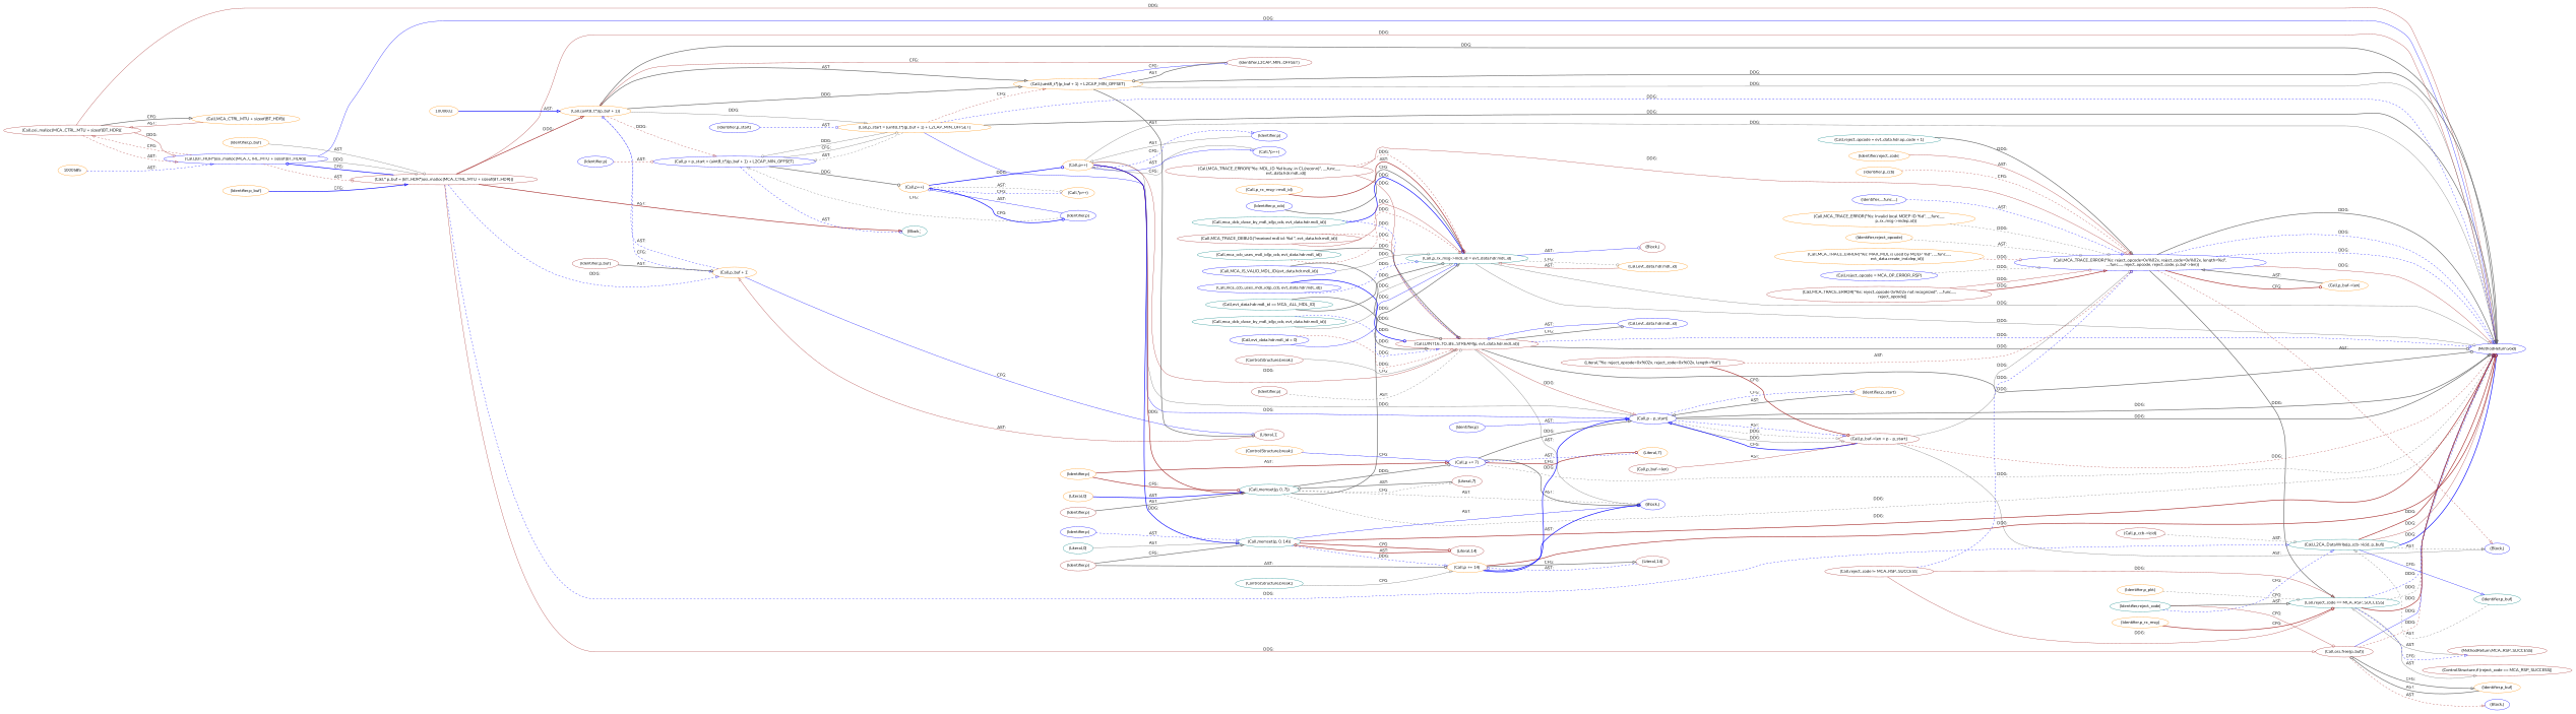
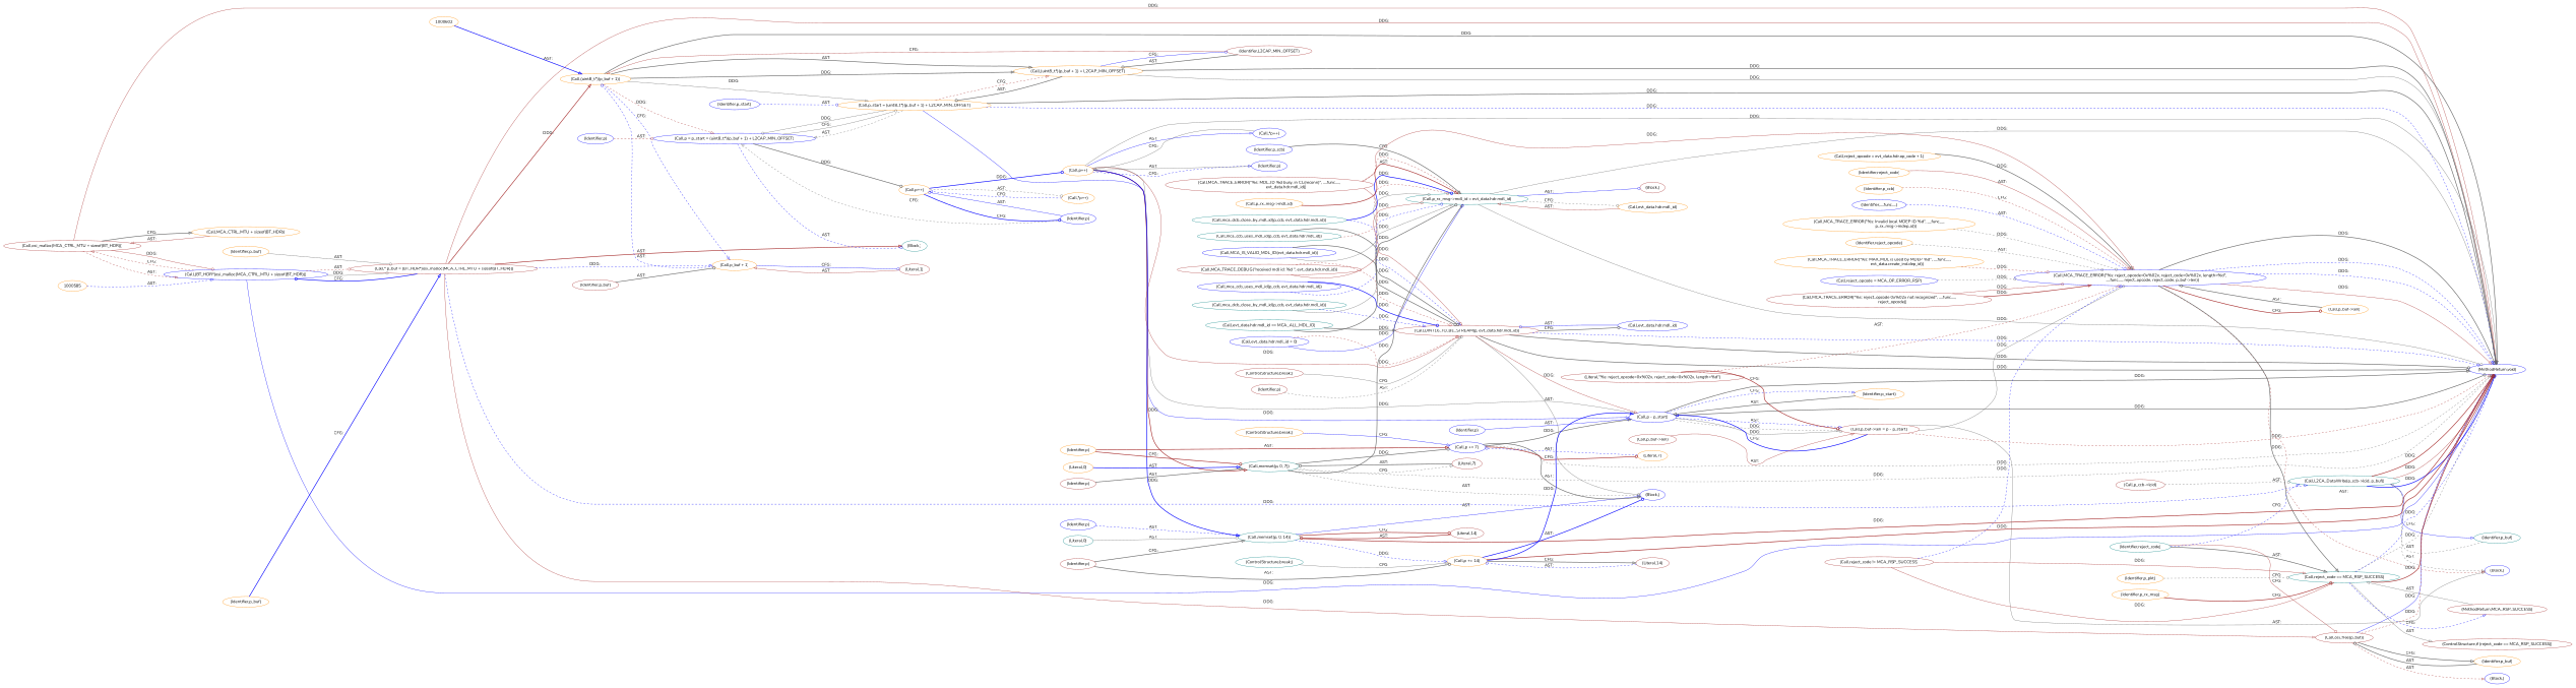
  digraph {
    fontname=Nunito
    rankdir=LR
    node [color=darkorange fontname=Nunito]
    edge [arrowhead=onormal color=gray40 fontname=Nunito style=bold]
    n1 [color=brown label="(Call,osi_malloc(MCA_CTRL_MTU + sizeof(BT_HDR)))"]
    n2 [color=blue label="(Call,(BT_HDR*)osi_malloc(MCA_CTRL_MTU + sizeof(BT_HDR)))"]
    n3 [label="(Call,MCA_CTRL_MTU + sizeof(BT_HDR))"]
    n4 [color=blue label="(MethodReturn,void)"]
    n5 [color=brown label="(Call,* p_buf = (BT_HDR*)osi_malloc(MCA_CTRL_MTU + sizeof(BT_HDR)))"]
    n6 [label="(Call,(uint8_t*)(p_buf + 1))"]
    n7 [label="(Call,p_buf + 1)"]
    n8 [color=teal label="(Call,L2CA_DataWrite(p_ccb->lcid, p_buf))"]
    n9 [color=brown label="(Call,osi_free(p_buf))"]
    n10 [color=teal label="(Block,)"]
    n11 [color=blue label="(Call,p = p_start = (uint8_t*)(p_buf + 1) + L2CAP_MIN_OFFSET)"]
    n12 [label="(Call,p_start = (uint8_t*)(p_buf + 1) + L2CAP_MIN_OFFSET)"]
    n13 [label="(Call,(uint8_t*)(p_buf + 1) + L2CAP_MIN_OFFSET)"]
    n14 [color=brown label="(Literal,1)"]
    n15 [color=blue label="(Block,)"]
    n16 [color=teal label="(Identifier,p_buf)"]
    n17 [color=blue label="(Block,)"]
    n18 [label="(Identifier,p_buf)"]
    n19 [label="(Call,p++)"]
    n20 [color=blue label="(Call,p - p_start)"]
    n21 [color=brown label="(Identifier,L2CAP_MIN_OFFSET)"]
    n22 [label="(Call,p++)"]
    n23 [label="(Call,*p++)"]
    n24 [color=blue label="(Identifier,p)"]
    n25 [color=brown label="(Call,UINT16_TO_BE_STREAM(p, evt_data.hdr.mdl_id))"]
    n26 [color=teal label="(Call,memset(p, 0, 7))"]
    n27 [color=teal label="(Call,memset(p, 0, 14))"]
    n28 [color=blue label="(Call,*p++)"]
    n29 [color=blue label="(Identifier,p)"]
    n30 [color=blue label="(Call,evt_data.hdr.mdl_id)"]
    n31 [color=blue label="(Block,)"]
    n32 [color=brown label="(Call,p_buf->len = p - p_start)"]
    n33 [label="(Identifier,p_start)"]
    n34 [color=teal label="(Call,p_rx_msg->mdl_id = evt_data.hdr.mdl_id)"]
    n35 [color=blue label="(Call,p += 7)"]
    n36 [color=brown label="(Literal,7)"]
    n37 [label="(Call,p += 14)"]
    n38 [color=brown label="(Literal,14)"]
    n39 [color=brown label="(Block,)"]
    n40 [label="(Call,evt_data.hdr.mdl_id)"]
    n41 [color=blue label="(Call,MCA_TRACE_ERROR(\"%s: reject_opcode=0x%02x, reject_code=0x%02x, length=%d\",\n                      __func__, reject_opcode, reject_code, p_buf->len))"]
    n42 [color=teal label="(Call,reject_code == MCA_RSP_SUCCESS)"]
    n43 [label="(Call,p_buf->len)"]
    n44 [color=brown label="(ControlStructure,if (reject_code == MCA_RSP_SUCCESS))"]
    n45 [color=brown label="(MethodReturn,MCA_RSP_SUCCESS)"]
    n46 [label="(Literal,7)"]
    n47 [color=brown label="(Literal,14)"]
    n48 [color=teal label="(Literal,0)"]
    n49 [color=teal label="(Identifier,reject_code)"]
    n50 [color=blue label="(Identifier,p)"]
    n51 [label="(Literal,0)"]
    n52 [color=brown label="(Call,MCA_TRACE_ERROR(\"%s: MDL_ID %d busy, in CL(reconn)\", __func__,\n                              evt_data.hdr.mdl_id))"]
    n53 [label="(ControlStructure,break;)"]
    n54 [color=brown label="(ControlStructure,break;)"]
    n55 [color=brown label="(Call,p_buf->len)"]
-   n56 [color=teal label="(Call,reject_opcode = evt_data.hdr.op_code + 1)"]
+   n56 [label="(Call,reject_opcode = evt_data.hdr.op_code + 1)"]
    n57 [label="(Identifier,reject_code)"]
    n58 [color=blue label="(Identifier,p_ccb)"]
    n59 [label="(Identifier,p_ccb)"]
    n60 [label="(Identifier,p)"]
    n61 [color=blue label="(Identifier,__func__)"]
    n62 [color=teal label="(Call,mca_dcb_close_by_mdl_id(p_ccb, evt_data.hdr.mdl_id))"]
    n63 [label="(Call,MCA_TRACE_ERROR(\"%s: Invalid local MDEP ID %d\", __func__,\n                              p_rx_msg->mdep_id))"]
    n64 [color=blue label="(Identifier,p)"]
    n65 [color=teal label="(Call,mca_ccb_uses_mdl_id(p_ccb, evt_data.hdr.mdl_id))"]
    n66 [color=blue label="(Call,mca_ccb_uses_mdl_id(p_ccb, evt_data.hdr.mdl_id))"]
    n67 [color=teal label="(ControlStructure,break;)"]
    n68 [color=brown label="(Identifier,p)"]
    n69 [color=blue label="(Call,evt_data.hdr.mdl_id = 0)"]
    n70 [color=blue label="(Identifier,p)"]
    n71 [label="(Identifier,reject_opcode)"]
    n72 [label="(Call,MCA_TRACE_ERROR(\"%s: MAX_MDL is used by MDEP %d\", __func__,\n                                evt_data.create_ind.dep_id))"]
    n73 [label="(Identifier,p_pkt)"]
    n74 [label="(Call,p_rx_msg->mdl_id)"]
    n75 [label="(Identifier,p_rx_msg)"]
    n76 [color=blue label="(Call,reject_opcode = MCA_OP_ERROR_RSP)"]
    n77 [label="(Identifier,p_buf)"]
    n78 [label="(Identifier,p_buf)"]
    n79 [color=brown label="(Identifier,p_buf)"]
    n80 [color=blue label="(Call,MCA_IS_VALID_MDL_ID(evt_data.hdr.mdl_id))"]
    n81 [color=brown label="(Call,MCA_TRACE_ERROR(\"%s: reject_opcode 0x%02x not recognized\", __func__,\n                        reject_opcode))"]
    n82 [color=brown label="(Identifier,p)"]
    n83 [color=blue label="(Identifier,p_start)"]
    n84 [color=teal label="(Call,mca_dcb_close_by_mdl_id(p_ccb, evt_data.hdr.mdl_id))"]
    n85 [color=brown label="(Call,MCA_TRACE_DEBUG(\"received mdl id: %d \", evt_data.hdr.mdl_id))"]
    n86 [color=brown label="(Identifier,p)"]
    n87 [color=brown label="(Call,p_ccb->lcid)"]
    n88 [color=brown label="(Literal,\"%s: reject_opcode=0x%02x, reject_code=0x%02x, length=%d\")"]
    n89 [color=brown label="(Call,reject_code != MCA_RSP_SUCCESS)"]
    n90 [color=teal label="(Call,evt_data.hdr.mdl_id == MCA_ALL_MDL_ID)"]
    1000585
    1000602
    n1 -> n2 [color=brown label="AST: " style=dashed]
    n1 -> n2 [arrowhead=odot color=brown label="DDG: " style=solid]
    n1 -> n3 [label="CFG: "]
    n1 -> n4 [color=brown label="DDG: " style=solid]
    n2 -> n1 [color=brown label="CFG: " style=dashed]
    n2 -> n4 [color=blue label="DDG: " style=solid]
    n2 -> n5 [arrowhead=odot color=brown label="AST: " style=dashed]
    n2 -> n5 [arrowhead=odot label="DDG: " style=solid]
    n3 -> n1 [color=brown label="AST: " style=solid]
    n5 -> n2 [arrowhead=odot color=blue label="CFG: "]
    n5 -> n4 [color=brown label="DDG: " style=solid]
    n5 -> n6 [color=brown label="DDG: "]
    n5 -> n7 [color=blue label="DDG: " style=dashed]
    n5 -> n8 [color=blue label="DDG: " style=dashed]
    n5 -> n9 [color=brown label="DDG: " style=solid]
    n5 -> n10 [color=brown label="AST: "]
    n6 -> n4 [label="DDG: "]
    n6 -> n7 [color=blue label="CFG: " style=dashed]
    n6 -> n11 [color=brown label="DDG: " style=dashed]
    n6 -> n12 [label="DDG: " style=solid]
    n6 -> n13 [label="AST: "]
    n6 -> n13 [label="DDG: "]
    n7 -> n6 [arrowhead=odot color=blue label="AST: " style=dashed]
    n7 -> n14 [arrowhead=odot color=blue label="CFG: " style=solid]
    n8 -> n4 [arrowhead=odot color=blue label="DDG: "]
    n8 -> n4 [color=brown label="DDG: "]
    n8 -> n4 [arrowhead=odot color=brown label="DDG: " style=solid]
    n8 -> n15 [label="AST: " style=dashed]
    n8 -> n16 [color=blue label="CFG: " style=solid]
    n9 -> n4 [arrowhead=odot color=blue label="DDG: " style=solid]
    n9 -> n4 [arrowhead=odot color=brown label="DDG: " style=dashed]
    n9 -> n17 [color=brown label="AST: " style=dashed]
    n9 -> n18 [label="CFG: "]
    n11 -> n10 [arrowhead=odot color=blue label="AST: " style=dashed]
    n11 -> n12 [arrowhead=odot label="CFG: " style=solid]
    n11 -> n19 [arrowhead=odot label="DDG: "]
    n12 -> n4 [label="DDG: "]
    n12 -> n4 [arrowhead=odot color=blue label="DDG: " style=dashed]
    n12 -> n11 [label="AST: " style=dashed]
    n12 -> n11 [arrowhead=odot label="DDG: " style=solid]
    n12 -> n13 [color=brown label="CFG: " style=dashed]
    n12 -> n20 [color=blue label="DDG: " style=solid]
    n13 -> n4 [label="DDG: " style=solid]
    n13 -> n4 [label="DDG: "]
-   n13 -> n14 [arrowhead=odot label="AST: "]
+   n13 -> n12 [arrowhead=odot label="AST: "]
    n13 -> n21 [arrowhead=odot color=blue label="CFG: " style=solid]
    n14 -> n7 [color=brown label="AST: " style=solid]
    n16 -> n8 [label="AST: " style=dashed]
    n18 -> n9 [arrowhead=odot label="AST: "]
    n19 -> n22 [arrowhead=odot color=blue label="DDG: "]
    n19 -> n23 [arrowhead=odot label="AST: " style=dashed]
    n19 -> n24 [arrowhead=odot color=blue label="CFG: "]
    n20 -> n4 [label="DDG: "]
    n20 -> n4 [arrowhead=odot label="DDG: "]
    n20 -> n32 [color=blue label="AST: " style=dashed]
    n20 -> n32 [label="DDG: " style=dashed]
    n20 -> n32 [arrowhead=odot label="DDG: " style=solid]
    n20 -> n33 [color=blue label="CFG: " style=dashed]
    n21 -> n6 [color=brown label="CFG: " style=solid]
    n21 -> n13 [arrowhead=odot label="AST: "]
    n22 -> n4 [label="DDG: " style=solid]
    n22 -> n20 [label="DDG: " style=solid]
    n22 -> n25 [arrowhead=odot color=brown label="DDG: " style=solid]
    n22 -> n26 [color=brown label="DDG: "]
    n22 -> n27 [color=blue label="DDG: "]
    n22 -> n28 [color=blue label="AST: " style=solid]
    n22 -> n29 [color=blue label="CFG: " style=dashed]
    n23 -> n19 [color=blue label="CFG: " style=dashed]
    n24 -> n11 [label="CFG: " style=dashed]
    n24 -> n19 [arrowhead=odot color=blue label="AST: " style=solid]
    n25 -> n4 [arrowhead=odot label="DDG: "]
    n25 -> n4 [arrowhead=odot color=blue label="DDG: " style=dashed]
    n25 -> n4 [arrowhead=odot label="DDG: "]
    n25 -> n20 [color=brown label="DDG: " style=solid]
    n25 -> n30 [arrowhead=odot label="CFG: "]
    n25 -> n31 [arrowhead=odot label="AST: " style=solid]
    n26 -> n4 [arrowhead=odot label="DDG: " style=dashed]
    n26 -> n31 [arrowhead=odot label="AST: " style=dashed]
    n26 -> n34 [label="DDG: "]
    n26 -> n35 [arrowhead=odot label="DDG: "]
    n26 -> n36 [label="CFG: " style=dashed]
    n27 -> n4 [color=brown label="DDG: "]
    n27 -> n31 [color=blue label="AST: " style=solid]
    n27 -> n37 [color=blue label="DDG: " style=dashed]
    n27 -> n38 [arrowhead=odot color=brown label="CFG: "]
    n28 -> n22 [label="CFG: " style=solid]
    n29 -> n22 [label="AST: " style=solid]
    n30 -> n25 [arrowhead=odot color=blue label="AST: " style=solid]
    n32 -> n4 [arrowhead=odot color=brown label="DDG: " style=dashed]
    n32 -> n15 [label="AST: " style=solid]
    n32 -> n20 [color=blue label="CFG: "]
    n32 -> n41 [arrowhead=odot label="DDG: " style=solid]
    n33 -> n20 [label="AST: "]
    n34 -> n4 [arrowhead=odot label="DDG: " style=solid]
    n34 -> n4 [arrowhead=odot label="DDG: " style=solid]
    n34 -> n39 [arrowhead=odot color=blue label="AST: " style=solid]
    n34 -> n40 [arrowhead=odot label="CFG: " style=dashed]
    n35 -> n4 [label="DDG: " style=dashed]
    n35 -> n20 [label="DDG: "]
    n35 -> n31 [label="AST: "]
    n35 -> n46 [arrowhead=odot color=brown label="CFG: "]
    n36 -> n26 [arrowhead=odot label="AST: "]
    n37 -> n4 [arrowhead=odot color=brown label="DDG: "]
    n37 -> n20 [color=blue label="DDG: "]
    n37 -> n31 [arrowhead=odot color=blue label="AST: "]
    n37 -> n47 [label="CFG: "]
    n38 -> n27 [arrowhead=odot color=brown label="AST: "]
    n40 -> n34 [color=brown label="AST: " style=solid]
    n41 -> n4 [color=blue label="DDG: " style=dashed]
    n41 -> n4 [color=brown label="DDG: " style=solid]
    n41 -> n4 [arrowhead=odot label="DDG: "]
    n41 -> n4 [arrowhead=odot color=blue label="DDG: " style=dashed]
    n41 -> n15 [color=brown label="AST: " style=dashed]
    n41 -> n42 [label="DDG: "]
    n41 -> n43 [arrowhead=odot color=brown label="CFG: "]
    n42 -> n4 [color=blue label="DDG: " style=dashed]
    n42 -> n4 [arrowhead=odot label="DDG: " style=dashed]
    n42 -> n4 [arrowhead=odot color=brown label="DDG: "]
    n42 -> n44 [label="AST: " style=solid]
    n42 -> n45 [color=blue label="CFG: " style=dashed]
    n43 -> n41 [label="AST: "]
    n45 -> n42 [label="AST: " style=solid]
    n46 -> n35 [arrowhead=odot color=blue label="AST: " style=dashed]
    n47 -> n37 [arrowhead=odot color=blue label="AST: " style=dashed]
    n48 -> n27 [arrowhead=odot label="AST: " style=solid]
    n49 -> n8 [color=blue label="CFG: " style=dashed]
    n49 -> n9 [arrowhead=odot color=brown label="CFG: " style=solid]
    n49 -> n42 [label="AST: "]
    n50 -> n20 [color=blue label="AST: " style=solid]
    n51 -> n26 [color=blue label="AST: "]
    n52 -> n25 [color=brown label="DDG: " style=solid]
    n52 -> n34 [arrowhead=odot color=brown label="DDG: " style=dashed]
    n52 -> n41 [color=brown label="DDG: " style=solid]
    n53 -> n35 [color=blue label="CFG: " style=solid]
    n54 -> n25 [label="CFG: " style=solid]
    n55 -> n32 [color=brown label="AST: " style=solid]
    n56 -> n41 [label="DDG: "]
    n57 -> n41 [color=brown label="AST: " style=solid]
    n58 -> n34 [label="CFG: "]
    n59 -> n41 [arrowhead=odot color=brown label="CFG: " style=dashed]
    n60 -> n26 [arrowhead=odot color=brown label="CFG: "]
    n60 -> n35 [color=brown label="AST: "]
    n61 -> n41 [arrowhead=odot color=blue label="AST: " style=dashed]
    n62 -> n25 [color=blue label="DDG: " style=dashed]
    n62 -> n34 [arrowhead=odot color=blue label="DDG: "]
    n63 -> n41 [arrowhead=odot label="DDG: " style=dashed]
    n64 -> n11 [arrowhead=odot color=brown label="AST: " style=dashed]
    n65 -> n25 [arrowhead=odot label="DDG: "]
    n65 -> n34 [arrowhead=odot color=brown label="DDG: " style=dashed]
    n66 -> n25 [arrowhead=odot color=blue label="DDG: "]
    n66 -> n34 [arrowhead=odot color=blue label="DDG: " style=dashed]
    n67 -> n37 [label="CFG: " style=solid]
    n68 -> n26 [label="AST: "]
    n69 -> n25 [arrowhead=odot color=brown label="DDG: " style=dashed]
    n69 -> n34 [arrowhead=odot color=blue label="DDG: " style=solid]
    n70 -> n27 [color=blue label="AST: " style=dashed]
    n71 -> n41 [arrowhead=odot label="AST: " style=dashed]
    n72 -> n41 [arrowhead=odot color=brown label="DDG: " style=dashed]
    n73 -> n42 [arrowhead=odot label="CFG: " style=dashed]
    n74 -> n34 [color=brown label="AST: "]
    n75 -> n42 [arrowhead=odot color=brown label="CFG: "]
    n76 -> n41 [arrowhead=odot label="DDG: " style=dashed]
    n77 -> n5 [arrowhead=odot label="AST: " style=solid]
    n78 -> n5 [color=blue label="CFG: "]
    n79 -> n7 [arrowhead=odot label="AST: "]
    n80 -> n25 [arrowhead=odot label="DDG: "]
    n80 -> n34 [arrowhead=odot label="DDG: " style=solid]
    n81 -> n41 [arrowhead=odot color=brown label="DDG: " style=solid]
    n81 -> n41 [color=brown label="DDG: "]
    n82 -> n27 [label="CFG: "]
    n82 -> n37 [arrowhead=odot label="AST: "]
    n83 -> n12 [arrowhead=odot color=blue label="AST: " style=dashed]
    n84 -> n25 [color=blue label="DDG: " style=dashed]
    n84 -> n34 [label="DDG: " style=solid]
    n85 -> n25 [arrowhead=odot color=brown label="DDG: " style=dashed]
    n85 -> n34 [arrowhead=odot color=brown label="DDG: " style=solid]
    n86 -> n25 [arrowhead=odot label="AST: " style=dashed]
    n87 -> n8 [arrowhead=odot label="AST: " style=dashed]
    n88 -> n32 [arrowhead=odot color=brown label="CFG: "]
    n88 -> n41 [arrowhead=odot color=brown label="AST: " style=dashed]
    n89 -> n41 [arrowhead=odot color=blue label="DDG: " style=dashed]
    n89 -> n42 [color=brown label="DDG: " style=solid]
    n89 -> n42 [color=brown label="DDG: " style=solid]
    n90 -> n25 [label="DDG: "]
    n90 -> n34 [arrowhead=odot label="DDG: "]
    1000585 -> n2 [color=blue label="AST: " style=dashed]
    1000602 -> n6 [color=blue label="AST: "]
  }
